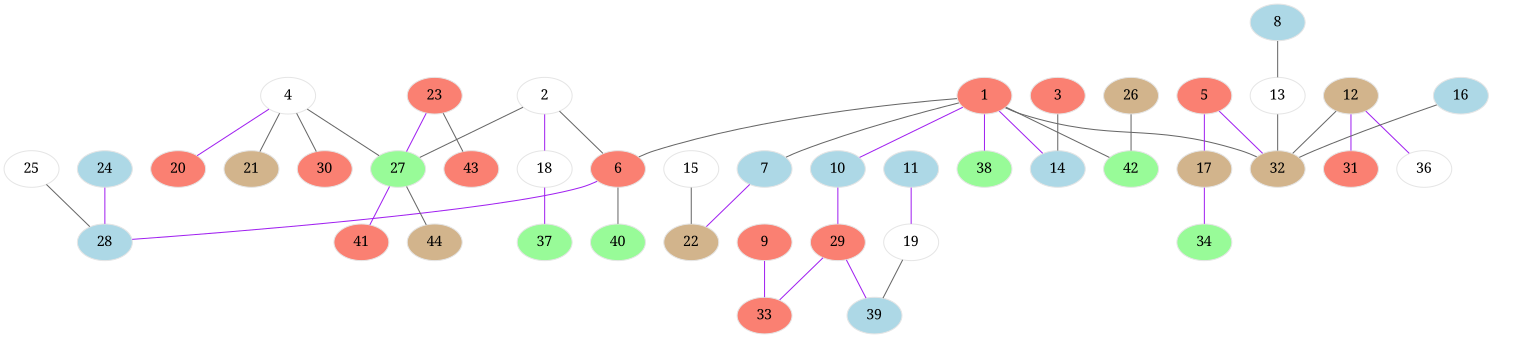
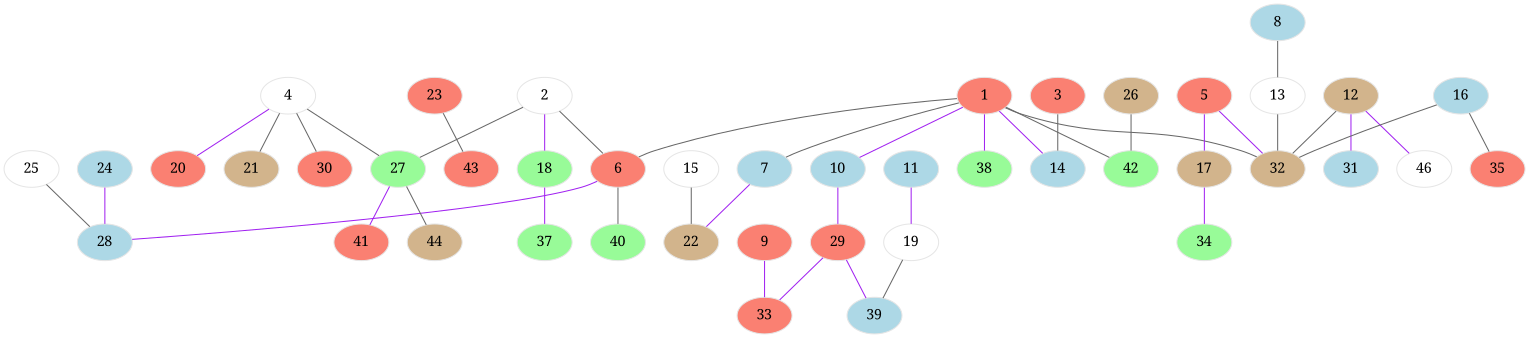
  graph {
    fontname="Noto Serif"
    node [color=gray90 fillcolor=salmon fontname="Noto Serif" style=filled]
    edge [color=gray40 fontname="Noto Serif" weight=1.0]
    1
    6
    7 [fillcolor=lightblue]
    10 [fillcolor=lightblue]
    14 [fillcolor=lightblue]
    32 [fillcolor=tan]
    38 [fillcolor=palegreen]
    42 [fillcolor=palegreen]
    28 [fillcolor=lightblue]
    40 [fillcolor=palegreen]
    22 [fillcolor=tan]
    29
    2 [fillcolor=white]
-   18 [fillcolor=white]
+   18 [fillcolor=palegreen]
    27 [fillcolor=palegreen]
    37 [fillcolor=palegreen]
    41
    44 [fillcolor=tan]
    3
    4 [fillcolor=white]
    20
    21 [fillcolor=tan]
    30
    5
    17 [fillcolor=tan]
    34 [fillcolor=palegreen]
    8 [fillcolor=lightblue]
    13 [fillcolor=white]
    9
    33
    39 [fillcolor=lightblue]
    11 [fillcolor=lightblue]
    19 [fillcolor=white]
    12 [fillcolor=tan]
-   31
-   36 [fillcolor=white]
+   31 [fillcolor=lightblue]
+   36 [fillcolor=white label=46]
    15 [fillcolor=white]
    16 [fillcolor=lightblue]
+   35
    23
    43
    24 [fillcolor=lightblue]
    25 [fillcolor=white]
    26 [fillcolor=tan]
    1 -- 6
    1 -- 7
    1 -- 10 [color=purple]
    1 -- 14 [color=purple]
    1 -- 32
    1 -- 38 [color=purple]
    1 -- 42
    6 -- 28 [color=purple]
    6 -- 40
    7 -- 22 [color=purple]
    10 -- 29 [color=purple]
    29 -- 33 [color=purple]
    29 -- 39 [color=purple]
    2 -- 6
    2 -- 18 [color=purple]
    2 -- 27
    18 -- 37 [color=purple]
    27 -- 41 [color=purple]
    27 -- 44
    3 -- 14
    4 -- 27
    4 -- 20 [color=purple]
    4 -- 21
    4 -- 30
    5 -- 32 [color=purple]
    5 -- 17 [color=purple]
    17 -- 34 [color=purple]
    8 -- 13
    13 -- 32
    9 -- 33 [color=purple]
    11 -- 19 [color=purple]
    19 -- 39
    12 -- 32
    12 -- 31 [color=purple]
    12 -- 36 [color=purple]
    15 -- 22
    16 -- 32
-   23 -- 27 [color=purple]
+   16 -- 35
    23 -- 43
    24 -- 28 [color=purple]
    25 -- 28
    26 -- 42
  }
